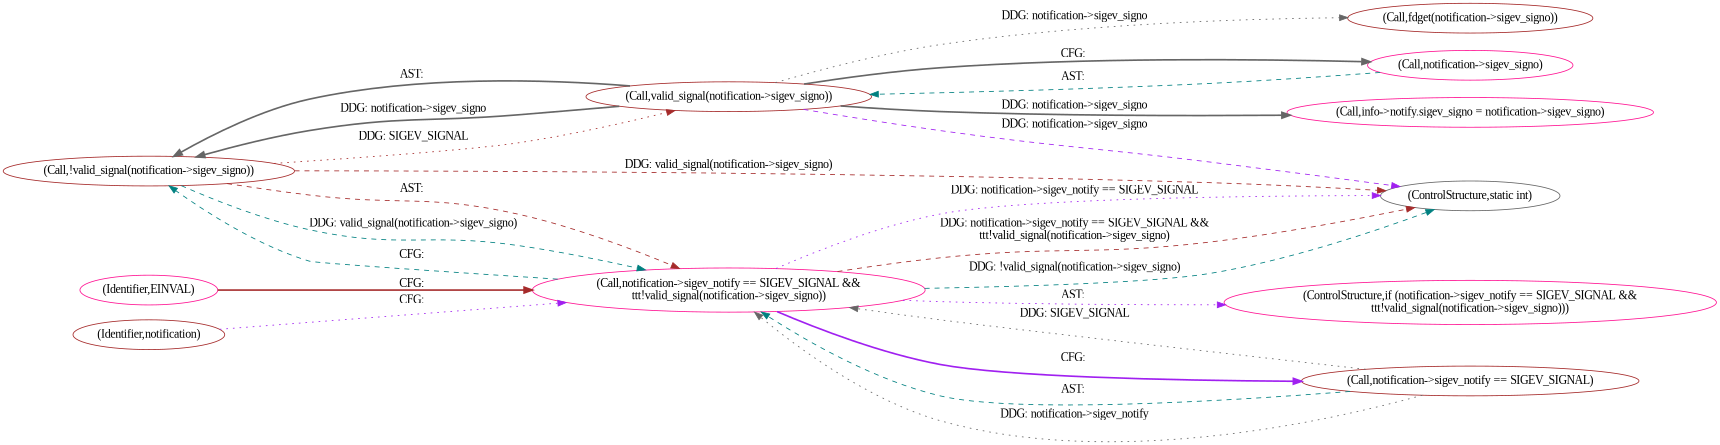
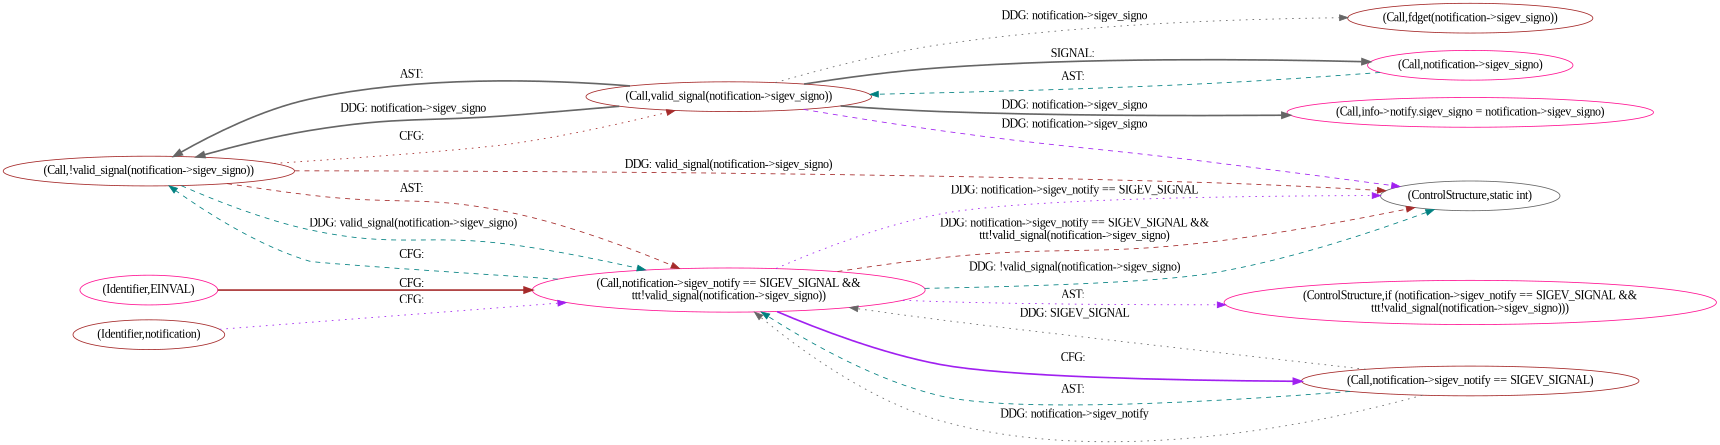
  digraph {
    fontname="Liberation Serif"
    rankdir=LR
    node [color=brown fontname="Liberation Serif"]
    edge [color=gray40 fontname="Liberation Serif" style=dashed]
    n1 [label="(Call,!valid_signal(notification->sigev_signo))"]
    n2 [label="(Call,valid_signal(notification->sigev_signo))"]
    n3 [color=deeppink label="(Call,notification->sigev_notify == SIGEV_SIGNAL &&\n\t\t\t!valid_signal(notification->sigev_signo))"]
    n4 [color=gray40 label="(ControlStructure,static int)"]
    n5 [label="(Call,fdget(notification->sigev_signo))"]
    n6 [color=deeppink label="(Call,notification->sigev_signo)"]
    n7 [color=deeppink label="(Call,info->notify.sigev_signo = notification->sigev_signo)"]
    n8 [label="(Call,notification->sigev_notify == SIGEV_SIGNAL)"]
    n9 [color=deeppink label="(ControlStructure,if (notification->sigev_notify == SIGEV_SIGNAL &&\n\t\t\t!valid_signal(notification->sigev_signo)))"]
    n10 [color=deeppink label="(Identifier,EINVAL)"]
    n11 [label="(Identifier,notification)"]
-   n1 -> n2 [color=brown label="DDG: SIGEV_SIGNAL" style=dotted]
+   n1 -> n2 [color=brown label="CFG: " style=dotted]
    n1 -> n3 [color=brown label="AST: "]
    n1 -> n3 [color=teal label="DDG: valid_signal(notification->sigev_signo)"]
    n1 -> n4 [color=brown label="DDG: valid_signal(notification->sigev_signo)"]
    n2 -> n1 [label="AST: " style=bold]
    n2 -> n1 [label="DDG: notification->sigev_signo" style=bold]
    n2 -> n4 [color=purple label="DDG: notification->sigev_signo"]
    n2 -> n5 [label="DDG: notification->sigev_signo" style=dotted]
-   n2 -> n6 [label="CFG: " style=bold]
+   n2 -> n6 [label="SIGNAL: " style=bold]
    n2 -> n7 [label="DDG: notification->sigev_signo" style=bold]
    n3 -> n1 [color=teal label="CFG: "]
    n3 -> n4 [color=purple label="DDG: notification->sigev_notify == SIGEV_SIGNAL" style=dotted]
    n3 -> n4 [color=brown label="DDG: notification->sigev_notify == SIGEV_SIGNAL &&\n\t\t\t!valid_signal(notification->sigev_signo)"]
    n3 -> n4 [color=teal label="DDG: !valid_signal(notification->sigev_signo)"]
    n3 -> n8 [color=purple label="CFG: " style=bold]
    n3 -> n9 [color=purple label="AST: " style=dotted]
    n6 -> n2 [color=teal label="AST: "]
    n8 -> n3 [color=teal label="AST: "]
    n8 -> n3 [label="DDG: notification->sigev_notify" style=dotted]
    n8 -> n3 [label="DDG: SIGEV_SIGNAL" style=dotted]
    n10 -> n3 [color=brown label="CFG: " style=bold]
    n11 -> n3 [color=purple label="CFG: " style=dotted]
  }
